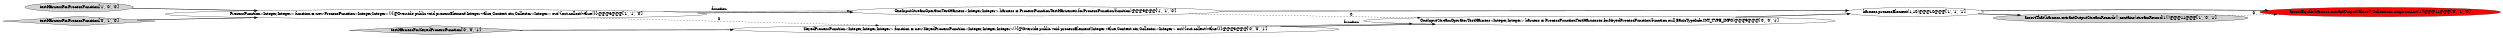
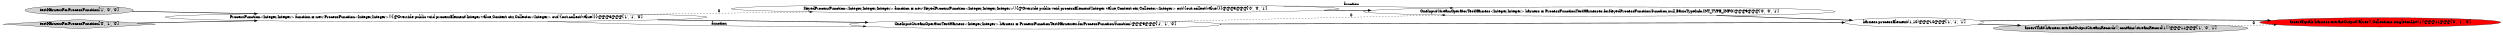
  digraph {
    rankdir=LR
    node [fillcolor=white shape=ellipse style=filled]
    edge [style=bold]
    n1 [label="harness.processElement(1,10)@@@10@@@['1', '1', '1']"]
    n2 [fillcolor=red label="assertEquals(harness.extractOutputValues(),Collections.singletonList(1))@@@11@@@['0', '1', '0']"]
    n3 [fillcolor=lightgray label="assertThat(harness.extractOutputStreamRecords(),contains(streamRecord(1)))@@@11@@@['1', '0', '1']"]
    n4 [fillcolor=lightgray label="testHarnessForProcessFunction['1', '0', '0']"]
    n5 [label="ProcessFunction<Integer,Integer> function = new ProcessFunction<Integer,Integer>(){@Override public void processElement(Integer value,Context ctx,Collector<Integer> out){out.collect(value)}}@@@3@@@['1', '1', '0']"]
    n6 [label="KeyedProcessFunction<Integer,Integer,Integer> function = new KeyedProcessFunction<Integer,Integer,Integer>(){@Override public void processElement(Integer value,Context ctx,Collector<Integer> out){out.collect(value)}}@@@3@@@['0', '0', '1']"]
    n7 [label="OneInputStreamOperatorTestHarness<Integer,Integer> harness = ProcessFunctionTestHarnesses.forProcessFunction(function)@@@9@@@['1', '1', '0']"]
    n8 [label="OneInputStreamOperatorTestHarness<Integer,Integer> harness = ProcessFunctionTestHarnesses.forKeyedProcessFunction(function,null,BasicTypeInfo.INT_TYPE_INFO)@@@9@@@['0', '0', '1']"]
    n9 [fillcolor=lightgray label="testHarnessForProcessFunction['0', '1', '0']" shape=diamond]
-   n10 [fillcolor=lightgray label="testHarnessForKeyedProcessFunction['0', '0', '1']" shape=diamond]
    n1 -> n2
    n1 -> n3
    n3 -> n2 [label=0 style=dashed]
    n4 -> n5
    n5 -> n6 [label=0 style=dashed]
    n5 -> n7
    n5 -> n7 [label=function style=solid]
    n6 -> n8 [label=function style=solid]
    n6 -> n8
    n7 -> n1
    n7 -> n8 [label=0 style=dashed]
    n8 -> n1
    n9 -> n5
-   n10 -> n6
  }
